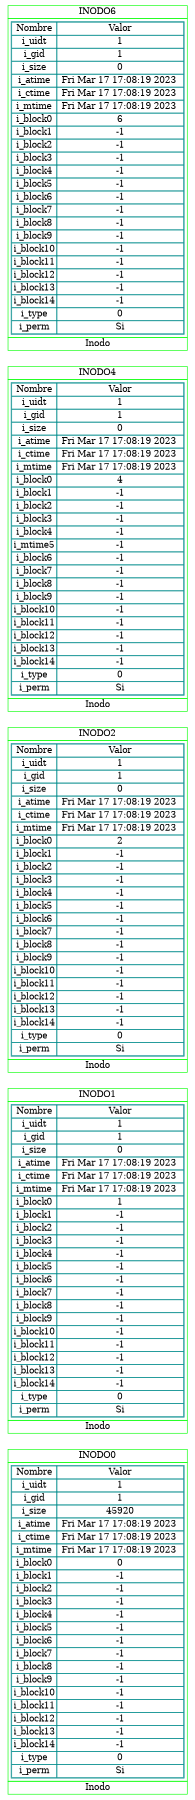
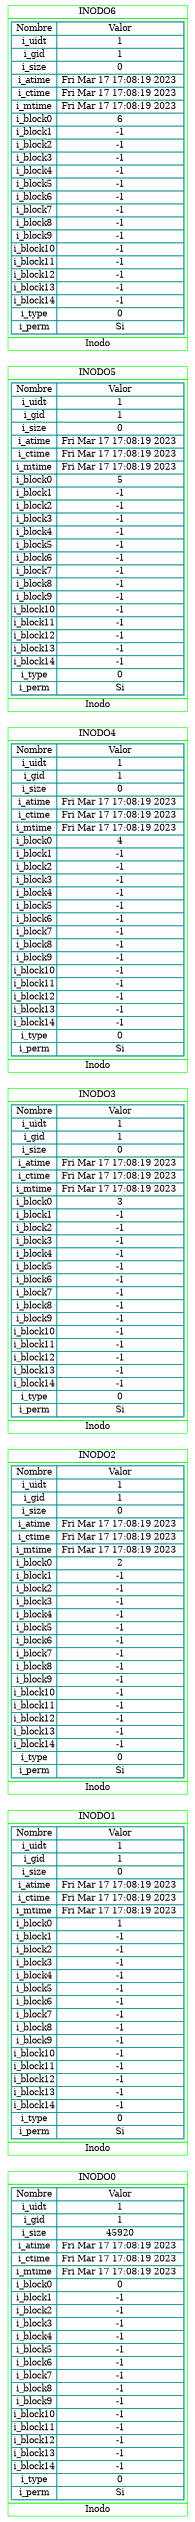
  digraph {
    rankdir=LR
    node [shape=plaintext]
    n1 [label=< <table border='0' cellborder='1' color='green' cellspacing='0'> 	<tr><td PORT = "I0" >INODO0</td></tr> 	<tr><td cellpadding='4'> 		<table color='cyan4' cellspacing='0'> 			<tr><td>Nombre</td><td>Valor</td></tr> 			<tr><td>i_uidt</td><td>1</td></tr> 			<tr><td>i_gid</td><td>1</td></tr> 			<tr><td>i_size</td><td>45920</td></tr> 			<tr><td>i_atime</td><td> Fri Mar 17 17:08:19 2023  </td></tr> 			<tr><td>i_ctime</td><td> Fri Mar 17 17:08:19 2023  </td></tr> 			<tr><td>i_mtime</td><td> Fri Mar 17 17:08:19 2023  </td></tr> 			<tr><td>i_block0</td><td PORT = "B0">0</td></tr> 			<tr><td>i_block1</td><td >-1</td></tr> 			<tr><td>i_block2</td><td >-1</td></tr> 			<tr><td>i_block3</td><td >-1</td></tr> 			<tr><td>i_block4</td><td >-1</td></tr> 			<tr><td>i_block5</td><td >-1</td></tr> 			<tr><td>i_block6</td><td >-1</td></tr> 			<tr><td>i_block7</td><td >-1</td></tr> 			<tr><td>i_block8</td><td >-1</td></tr> 			<tr><td>i_block9</td><td >-1</td></tr> 			<tr><td>i_block10</td><td >-1</td></tr> 			<tr><td>i_block11</td><td >-1</td></tr> 			<tr><td>i_block12</td><td >-1</td></tr> 			<tr><td>i_block13</td><td >-1</td></tr> 			<tr><td>i_block14</td><td >-1</td></tr> 			<tr><td>i_type</td><td>0</td></tr> 			<tr><td>i_perm</td><td>Si</td></tr> 		</table> 	</td> 	</tr> 	<tr><td>Inodo</td></tr> </table>  >]
    n2 [label=< <table border='0' cellborder='1' color='green' cellspacing='0'> 	<tr><td PORT = "I1" >INODO1</td></tr> 	<tr><td cellpadding='4'> 		<table color='cyan4' cellspacing='0'> 			<tr><td>Nombre</td><td>Valor</td></tr> 			<tr><td>i_uidt</td><td>1</td></tr> 			<tr><td>i_gid</td><td>1</td></tr> 			<tr><td>i_size</td><td>0</td></tr> 			<tr><td>i_atime</td><td> Fri Mar 17 17:08:19 2023  </td></tr> 			<tr><td>i_ctime</td><td> Fri Mar 17 17:08:19 2023  </td></tr> 			<tr><td>i_mtime</td><td> Fri Mar 17 17:08:19 2023  </td></tr> 			<tr><td>i_block0</td><td PORT = "B0">1</td></tr> 			<tr><td>i_block1</td><td >-1</td></tr> 			<tr><td>i_block2</td><td >-1</td></tr> 			<tr><td>i_block3</td><td >-1</td></tr> 			<tr><td>i_block4</td><td >-1</td></tr> 			<tr><td>i_block5</td><td >-1</td></tr> 			<tr><td>i_block6</td><td >-1</td></tr> 			<tr><td>i_block7</td><td >-1</td></tr> 			<tr><td>i_block8</td><td >-1</td></tr> 			<tr><td>i_block9</td><td >-1</td></tr> 			<tr><td>i_block10</td><td >-1</td></tr> 			<tr><td>i_block11</td><td >-1</td></tr> 			<tr><td>i_block12</td><td >-1</td></tr> 			<tr><td>i_block13</td><td >-1</td></tr> 			<tr><td>i_block14</td><td >-1</td></tr> 			<tr><td>i_type</td><td>0</td></tr> 			<tr><td>i_perm</td><td>Si</td></tr> 		</table> 	</td> 	</tr> 	<tr><td>Inodo</td></tr> </table>  >]
    n3 [label=< <table border='0' cellborder='1' color='green' cellspacing='0'> 	<tr><td PORT = "I2" >INODO2</td></tr> 	<tr><td cellpadding='4'> 		<table color='cyan4' cellspacing='0'> 			<tr><td>Nombre</td><td>Valor</td></tr> 			<tr><td>i_uidt</td><td>1</td></tr> 			<tr><td>i_gid</td><td>1</td></tr> 			<tr><td>i_size</td><td>0</td></tr> 			<tr><td>i_atime</td><td> Fri Mar 17 17:08:19 2023  </td></tr> 			<tr><td>i_ctime</td><td> Fri Mar 17 17:08:19 2023  </td></tr> 			<tr><td>i_mtime</td><td> Fri Mar 17 17:08:19 2023  </td></tr> 			<tr><td>i_block0</td><td PORT = "B0">2</td></tr> 			<tr><td>i_block1</td><td >-1</td></tr> 			<tr><td>i_block2</td><td >-1</td></tr> 			<tr><td>i_block3</td><td >-1</td></tr> 			<tr><td>i_block4</td><td >-1</td></tr> 			<tr><td>i_block5</td><td >-1</td></tr> 			<tr><td>i_block6</td><td >-1</td></tr> 			<tr><td>i_block7</td><td >-1</td></tr> 			<tr><td>i_block8</td><td >-1</td></tr> 			<tr><td>i_block9</td><td >-1</td></tr> 			<tr><td>i_block10</td><td >-1</td></tr> 			<tr><td>i_block11</td><td >-1</td></tr> 			<tr><td>i_block12</td><td >-1</td></tr> 			<tr><td>i_block13</td><td >-1</td></tr> 			<tr><td>i_block14</td><td >-1</td></tr> 			<tr><td>i_type</td><td>0</td></tr> 			<tr><td>i_perm</td><td>Si</td></tr> 		</table> 	</td> 	</tr> 	<tr><td>Inodo</td></tr> </table>  >]
-   n5 [label=< <table border='0' cellborder='1' color='green' cellspacing='0'> 	<tr><td PORT = "I4" >INODO4</td></tr> 	<tr><td cellpadding='4'> 		<table color='cyan4' cellspacing='0'> 			<tr><td>Nombre</td><td>Valor</td></tr> 			<tr><td>i_uidt</td><td>1</td></tr> 			<tr><td>i_gid</td><td>1</td></tr> 			<tr><td>i_size</td><td>0</td></tr> 			<tr><td>i_atime</td><td> Fri Mar 17 17:08:19 2023  </td></tr> 			<tr><td>i_ctime</td><td> Fri Mar 17 17:08:19 2023  </td></tr> 			<tr><td>i_mtime</td><td> Fri Mar 17 17:08:19 2023  </td></tr> 			<tr><td>i_block0</td><td PORT = "B0">4</td></tr> 			<tr><td>i_block1</td><td >-1</td></tr> 			<tr><td>i_block2</td><td >-1</td></tr> 			<tr><td>i_block3</td><td >-1</td></tr> 			<tr><td>i_block4</td><td >-1</td></tr> 			<tr><td>i_mtime5</td><td >-1</td></tr> 			<tr><td>i_block6</td><td >-1</td></tr> 			<tr><td>i_block7</td><td >-1</td></tr> 			<tr><td>i_block8</td><td >-1</td></tr> 			<tr><td>i_block9</td><td >-1</td></tr> 			<tr><td>i_block10</td><td >-1</td></tr> 			<tr><td>i_block11</td><td >-1</td></tr> 			<tr><td>i_block12</td><td >-1</td></tr> 			<tr><td>i_block13</td><td >-1</td></tr> 			<tr><td>i_block14</td><td >-1</td></tr> 			<tr><td>i_type</td><td>0</td></tr> 			<tr><td>i_perm</td><td>Si</td></tr> 		</table> 	</td> 	</tr> 	<tr><td>Inodo</td></tr> </table>  >]
+   n4 [label=< <table border='0' cellborder='1' color='green' cellspacing='0'> 	<tr><td PORT = "I3" >INODO3</td></tr> 	<tr><td cellpadding='4'> 		<table color='cyan4' cellspacing='0'> 			<tr><td>Nombre</td><td>Valor</td></tr> 			<tr><td>i_uidt</td><td>1</td></tr> 			<tr><td>i_gid</td><td>1</td></tr> 			<tr><td>i_size</td><td>0</td></tr> 			<tr><td>i_atime</td><td> Fri Mar 17 17:08:19 2023  </td></tr> 			<tr><td>i_ctime</td><td> Fri Mar 17 17:08:19 2023  </td></tr> 			<tr><td>i_mtime</td><td> Fri Mar 17 17:08:19 2023  </td></tr> 			<tr><td>i_block0</td><td PORT = "B0">3</td></tr> 			<tr><td>i_block1</td><td >-1</td></tr> 			<tr><td>i_block2</td><td >-1</td></tr> 			<tr><td>i_block3</td><td >-1</td></tr> 			<tr><td>i_block4</td><td >-1</td></tr> 			<tr><td>i_block5</td><td >-1</td></tr> 			<tr><td>i_block6</td><td >-1</td></tr> 			<tr><td>i_block7</td><td >-1</td></tr> 			<tr><td>i_block8</td><td >-1</td></tr> 			<tr><td>i_block9</td><td >-1</td></tr> 			<tr><td>i_block10</td><td >-1</td></tr> 			<tr><td>i_block11</td><td >-1</td></tr> 			<tr><td>i_block12</td><td >-1</td></tr> 			<tr><td>i_block13</td><td >-1</td></tr> 			<tr><td>i_block14</td><td >-1</td></tr> 			<tr><td>i_type</td><td>0</td></tr> 			<tr><td>i_perm</td><td>Si</td></tr> 		</table> 	</td> 	</tr> 	<tr><td>Inodo</td></tr> </table>  >]
+   n5 [label=< <table border='0' cellborder='1' color='green' cellspacing='0'> 	<tr><td PORT = "I4" >INODO4</td></tr> 	<tr><td cellpadding='4'> 		<table color='cyan4' cellspacing='0'> 			<tr><td>Nombre</td><td>Valor</td></tr> 			<tr><td>i_uidt</td><td>1</td></tr> 			<tr><td>i_gid</td><td>1</td></tr> 			<tr><td>i_size</td><td>0</td></tr> 			<tr><td>i_atime</td><td> Fri Mar 17 17:08:19 2023  </td></tr> 			<tr><td>i_ctime</td><td> Fri Mar 17 17:08:19 2023  </td></tr> 			<tr><td>i_mtime</td><td> Fri Mar 17 17:08:19 2023  </td></tr> 			<tr><td>i_block0</td><td PORT = "B0">4</td></tr> 			<tr><td>i_block1</td><td >-1</td></tr> 			<tr><td>i_block2</td><td >-1</td></tr> 			<tr><td>i_block3</td><td >-1</td></tr> 			<tr><td>i_block4</td><td >-1</td></tr> 			<tr><td>i_block5</td><td >-1</td></tr> 			<tr><td>i_block6</td><td >-1</td></tr> 			<tr><td>i_block7</td><td >-1</td></tr> 			<tr><td>i_block8</td><td >-1</td></tr> 			<tr><td>i_block9</td><td >-1</td></tr> 			<tr><td>i_block10</td><td >-1</td></tr> 			<tr><td>i_block11</td><td >-1</td></tr> 			<tr><td>i_block12</td><td >-1</td></tr> 			<tr><td>i_block13</td><td >-1</td></tr> 			<tr><td>i_block14</td><td >-1</td></tr> 			<tr><td>i_type</td><td>0</td></tr> 			<tr><td>i_perm</td><td>Si</td></tr> 		</table> 	</td> 	</tr> 	<tr><td>Inodo</td></tr> </table>  >]
+   n6 [label=< <table border='0' cellborder='1' color='green' cellspacing='0'> 	<tr><td PORT = "I5" >INODO5</td></tr> 	<tr><td cellpadding='4'> 		<table color='cyan4' cellspacing='0'> 			<tr><td>Nombre</td><td>Valor</td></tr> 			<tr><td>i_uidt</td><td>1</td></tr> 			<tr><td>i_gid</td><td>1</td></tr> 			<tr><td>i_size</td><td>0</td></tr> 			<tr><td>i_atime</td><td> Fri Mar 17 17:08:19 2023  </td></tr> 			<tr><td>i_ctime</td><td> Fri Mar 17 17:08:19 2023  </td></tr> 			<tr><td>i_mtime</td><td> Fri Mar 17 17:08:19 2023  </td></tr> 			<tr><td>i_block0</td><td PORT = "B0">5</td></tr> 			<tr><td>i_block1</td><td >-1</td></tr> 			<tr><td>i_block2</td><td >-1</td></tr> 			<tr><td>i_block3</td><td >-1</td></tr> 			<tr><td>i_block4</td><td >-1</td></tr> 			<tr><td>i_block5</td><td >-1</td></tr> 			<tr><td>i_block6</td><td >-1</td></tr> 			<tr><td>i_block7</td><td >-1</td></tr> 			<tr><td>i_block8</td><td >-1</td></tr> 			<tr><td>i_block9</td><td >-1</td></tr> 			<tr><td>i_block10</td><td >-1</td></tr> 			<tr><td>i_block11</td><td >-1</td></tr> 			<tr><td>i_block12</td><td >-1</td></tr> 			<tr><td>i_block13</td><td >-1</td></tr> 			<tr><td>i_block14</td><td >-1</td></tr> 			<tr><td>i_type</td><td>0</td></tr> 			<tr><td>i_perm</td><td>Si</td></tr> 		</table> 	</td> 	</tr> 	<tr><td>Inodo</td></tr> </table>  >]
    n7 [label=< <table border='0' cellborder='1' color='green' cellspacing='0'> 	<tr><td PORT = "I6" >INODO6</td></tr> 	<tr><td cellpadding='4'> 		<table color='cyan4' cellspacing='0'> 			<tr><td>Nombre</td><td>Valor</td></tr> 			<tr><td>i_uidt</td><td>1</td></tr> 			<tr><td>i_gid</td><td>1</td></tr> 			<tr><td>i_size</td><td>0</td></tr> 			<tr><td>i_atime</td><td> Fri Mar 17 17:08:19 2023  </td></tr> 			<tr><td>i_ctime</td><td> Fri Mar 17 17:08:19 2023  </td></tr> 			<tr><td>i_mtime</td><td> Fri Mar 17 17:08:19 2023  </td></tr> 			<tr><td>i_block0</td><td PORT = "B0">6</td></tr> 			<tr><td>i_block1</td><td >-1</td></tr> 			<tr><td>i_block2</td><td >-1</td></tr> 			<tr><td>i_block3</td><td >-1</td></tr> 			<tr><td>i_block4</td><td >-1</td></tr> 			<tr><td>i_block5</td><td >-1</td></tr> 			<tr><td>i_block6</td><td >-1</td></tr> 			<tr><td>i_block7</td><td >-1</td></tr> 			<tr><td>i_block8</td><td >-1</td></tr> 			<tr><td>i_block9</td><td >-1</td></tr> 			<tr><td>i_block10</td><td >-1</td></tr> 			<tr><td>i_block11</td><td >-1</td></tr> 			<tr><td>i_block12</td><td >-1</td></tr> 			<tr><td>i_block13</td><td >-1</td></tr> 			<tr><td>i_block14</td><td >-1</td></tr> 			<tr><td>i_type</td><td>0</td></tr> 			<tr><td>i_perm</td><td>Si</td></tr> 		</table> 	</td> 	</tr> 	<tr><td>Inodo</td></tr> </table>  >]
  }
